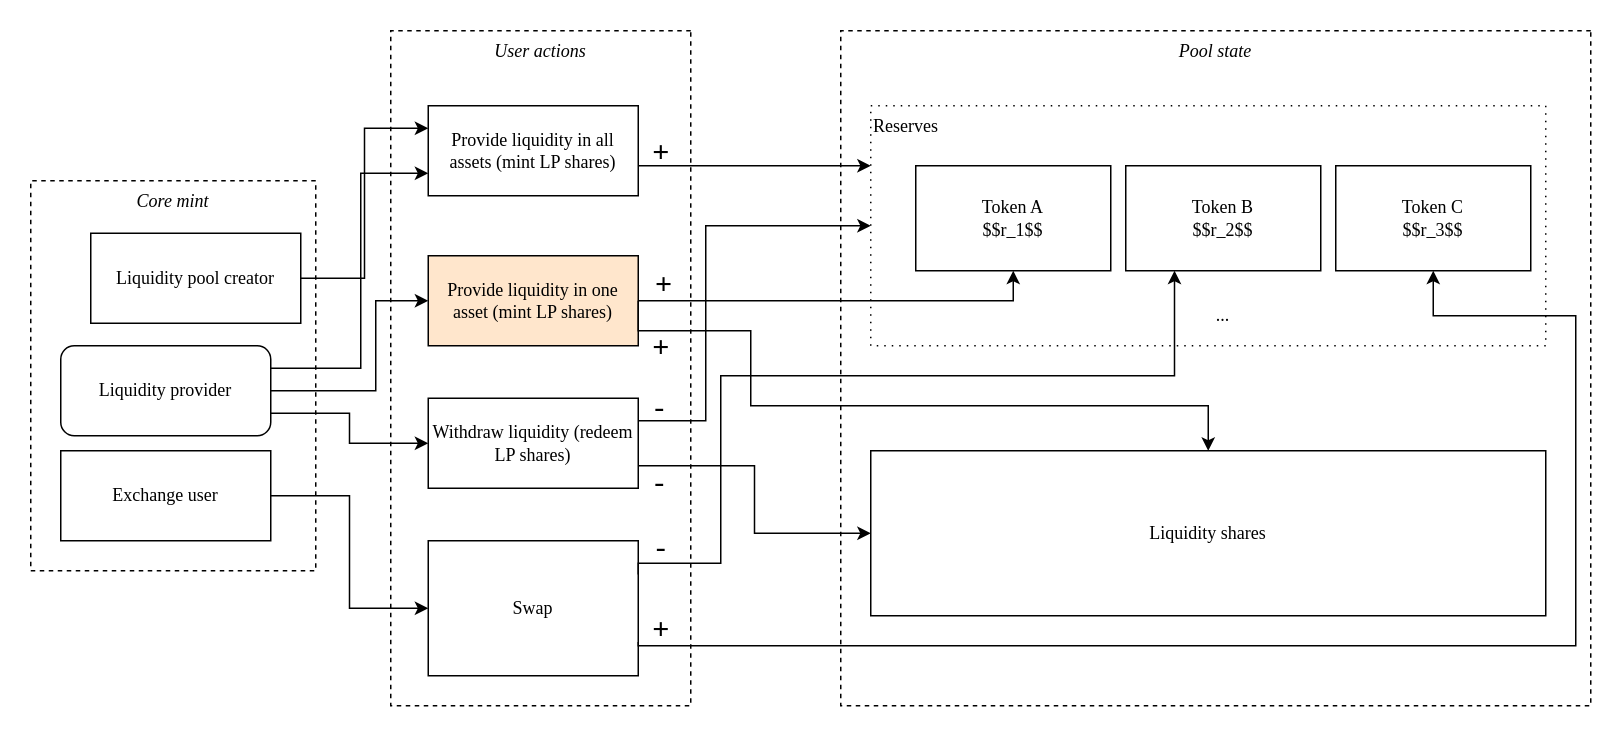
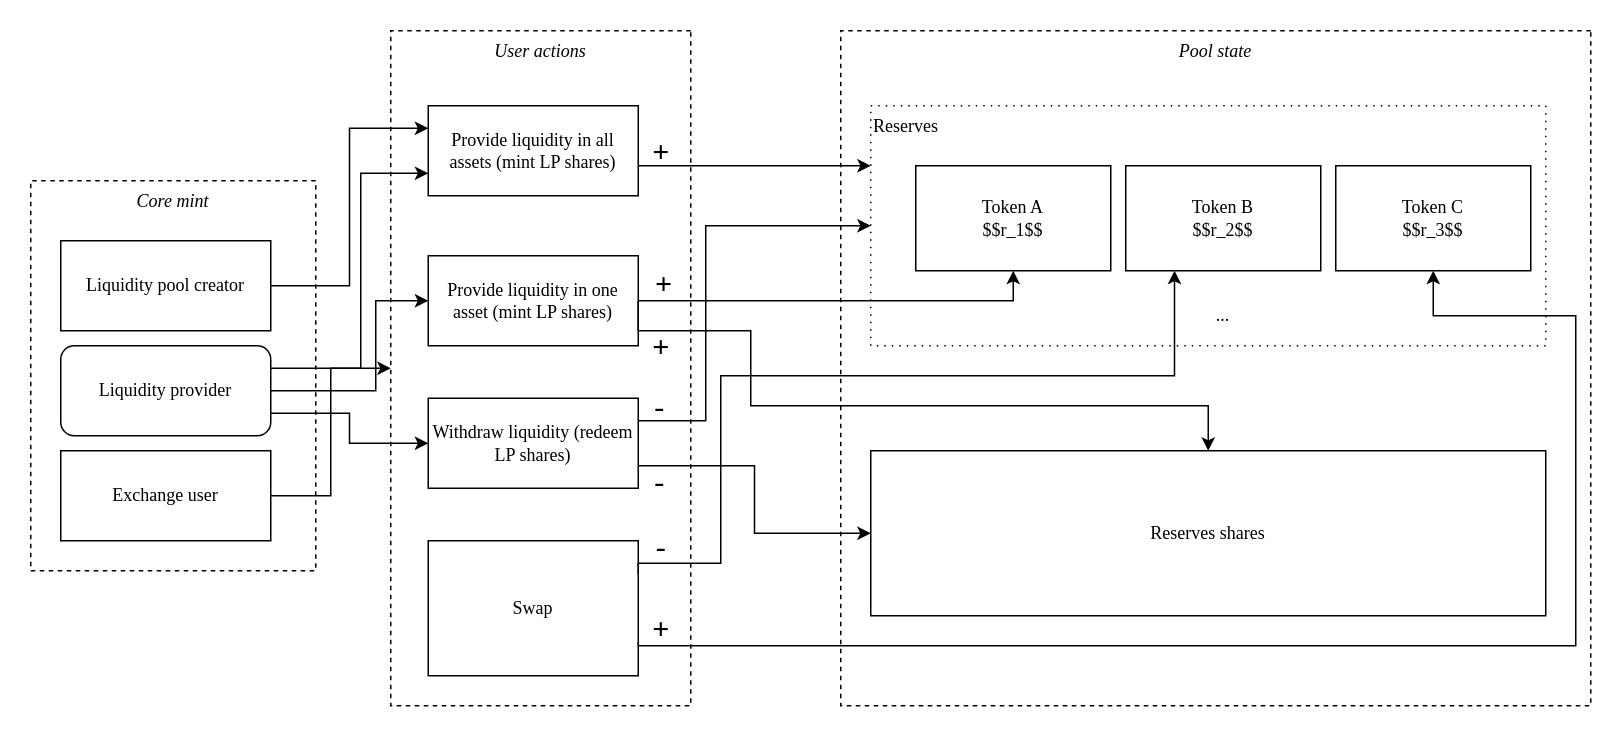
  <mxCell id="0" />
  <mxCell id="1" parent="0" />
  <mxCell id="2" value="&lt;i&gt;Core mint&lt;/i&gt;" style="rounded=0;whiteSpace=wrap;html=1;glass=0;fontFamily=Georgia;dashed=1;verticalAlign=top;flipH=1;" vertex="1" parent="1"><mxGeometry x="20" y="120" width="190" height="260" as="geometry" /></mxCell>
  <mxCell id="3" value="&lt;i&gt;User actions&lt;/i&gt;" style="rounded=0;whiteSpace=wrap;html=1;glass=0;fontFamily=Georgia;dashed=1;verticalAlign=top;flipH=1;" vertex="1" parent="1"><mxGeometry x="260" y="20" width="200" height="450" as="geometry" /></mxCell>
  <mxCell id="4" value="&lt;i&gt;Pool state&lt;/i&gt;" style="rounded=0;whiteSpace=wrap;html=1;glass=0;fontFamily=Georgia;dashed=1;verticalAlign=top;flipH=1;" vertex="1" parent="1"><mxGeometry x="560" y="20" width="500" height="450" as="geometry" /></mxCell>
  <mxCell id="5" style="edgeStyle=orthogonalEdgeStyle;rounded=0;orthogonalLoop=1;jettySize=auto;html=1;exitX=1;exitY=0.5;exitDx=0;exitDy=0;entryX=0;entryY=0.25;entryDx=0;entryDy=0;fontFamily=Georgia;" edge="1" parent="1" source="6" target="14"><mxGeometry relative="1" as="geometry" /></mxCell>
- <mxCell id="6" value="Liquidity pool creator" style="rounded=0;whiteSpace=wrap;html=1;glass=0;fontFamily=Georgia;" vertex="1" parent="1"><mxGeometry x="60" y="155" width="140" height="60" as="geometry" /></mxCell>
+ <mxCell id="6" value="Liquidity pool creator" style="rounded=0;whiteSpace=wrap;html=1;glass=0;fontFamily=Georgia;" vertex="1" parent="1"><mxGeometry x="40" y="160" width="140" height="60" as="geometry" /></mxCell>
  <mxCell id="7" style="edgeStyle=orthogonalEdgeStyle;rounded=0;orthogonalLoop=1;jettySize=auto;html=1;exitX=1;exitY=0.25;exitDx=0;exitDy=0;entryX=0;entryY=0.75;entryDx=0;entryDy=0;fontFamily=Georgia;" edge="1" parent="1" source="10" target="14"><mxGeometry relative="1" as="geometry"><Array as="points"><mxPoint x="240" y="245" /><mxPoint x="240" y="115" /></Array></mxGeometry></mxCell>
  <mxCell id="8" style="edgeStyle=orthogonalEdgeStyle;rounded=0;orthogonalLoop=1;jettySize=auto;html=1;exitX=1;exitY=0.5;exitDx=0;exitDy=0;entryX=0;entryY=0.5;entryDx=0;entryDy=0;fontFamily=Georgia;" edge="1" parent="1" source="10" target="15"><mxGeometry relative="1" as="geometry"><Array as="points"><mxPoint x="250" y="260" /><mxPoint x="250" y="200" /></Array></mxGeometry></mxCell>
  <mxCell id="9" style="edgeStyle=orthogonalEdgeStyle;rounded=0;orthogonalLoop=1;jettySize=auto;html=1;exitX=1;exitY=0.75;exitDx=0;exitDy=0;entryX=0;entryY=0.5;entryDx=0;entryDy=0;fontFamily=Georgia;" edge="1" parent="1" source="10" target="20"><mxGeometry relative="1" as="geometry" /></mxCell>
  <mxCell id="10" value="Liquidity provider" style="whiteSpace=wrap;html=1;glass=0;fontFamily=Georgia;rounded=1;" vertex="1" parent="1"><mxGeometry x="40" y="230" width="140" height="60" as="geometry" /></mxCell>
- <mxCell id="11" style="edgeStyle=orthogonalEdgeStyle;rounded=0;orthogonalLoop=1;jettySize=auto;html=1;exitX=1;exitY=0.5;exitDx=0;exitDy=0;entryX=0;entryY=0.5;entryDx=0;entryDy=0;fontFamily=Georgia;" edge="1" parent="1" source="12" target="21"><mxGeometry relative="1" as="geometry" /></mxCell>
+ <mxCell id="11" style="edgeStyle=orthogonalEdgeStyle;rounded=0;orthogonalLoop=1;jettySize=auto;html=1;exitX=1;exitY=0.5;exitDx=0;exitDy=0;fontFamily=Georgia;" edge="1" parent="1" source="12" target="3"><mxGeometry relative="1" as="geometry" /></mxCell>
  <mxCell id="12" value="Exchange user" style="rounded=0;whiteSpace=wrap;html=1;glass=0;fontFamily=Georgia;" vertex="1" parent="1"><mxGeometry x="40" y="300" width="140" height="60" as="geometry" /></mxCell>
  <mxCell id="13" value="+" style="edgeStyle=orthogonalEdgeStyle;rounded=0;orthogonalLoop=1;jettySize=auto;html=1;exitX=1;exitY=0.25;exitDx=0;exitDy=0;fontFamily=Georgia;fontStyle=1;fontSize=20;verticalAlign=middle;labelBackgroundColor=none;" edge="1" parent="1"><mxGeometry x="-0.556" y="10" relative="1" as="geometry"><mxPoint x="425" y="85" as="sourcePoint" /><mxPoint x="580" y="110" as="targetPoint" /><Array as="points"><mxPoint x="425" y="110" /></Array><mxPoint as="offset" /></mxGeometry></mxCell>
  <mxCell id="14" value="Provide liquidity in all assets (mint LP shares)" style="rounded=0;whiteSpace=wrap;html=1;glass=0;fontFamily=Georgia;" vertex="1" parent="1"><mxGeometry x="285" y="70" width="140" height="60" as="geometry" /></mxCell>
- <mxCell id="15" value="Provide liquidity in one asset (mint LP shares)" style="rounded=0;whiteSpace=wrap;html=1;glass=0;fontFamily=Georgia;fillColor=#ffe6cc;" vertex="1" parent="1"><mxGeometry x="285" y="170" width="140" height="60" as="geometry" /></mxCell>
+ <mxCell id="15" value="Provide liquidity in one asset (mint LP shares)" style="rounded=0;whiteSpace=wrap;html=1;glass=0;fontFamily=Georgia;" vertex="1" parent="1"><mxGeometry x="285" y="170" width="140" height="60" as="geometry" /></mxCell>
  <mxCell id="16" style="edgeStyle=orthogonalEdgeStyle;rounded=0;orthogonalLoop=1;jettySize=auto;html=1;exitX=1;exitY=0.5;exitDx=0;exitDy=0;entryX=0;entryY=0.5;entryDx=0;entryDy=0;fontFamily=Georgia;fontSize=20;" edge="1" parent="1" source="20" target="22"><mxGeometry relative="1" as="geometry"><Array as="points"><mxPoint x="425" y="280" /><mxPoint x="470" y="280" /><mxPoint x="470" y="150" /></Array></mxGeometry></mxCell>
  <mxCell id="17" value="-" style="edgeLabel;html=1;align=center;verticalAlign=middle;resizable=0;points=[];fontSize=20;fontFamily=Georgia;labelBackgroundColor=none;" vertex="1" connectable="0" parent="16"><mxGeometry x="0.06" y="-1" relative="1" as="geometry"><mxPoint x="-33" y="88" as="offset" /></mxGeometry></mxCell>
  <mxCell id="18" style="edgeStyle=orthogonalEdgeStyle;rounded=0;orthogonalLoop=1;jettySize=auto;html=1;exitX=1;exitY=0.75;exitDx=0;exitDy=0;entryX=0;entryY=0.5;entryDx=0;entryDy=0;fontFamily=Georgia;fontSize=20;" edge="1" parent="1" source="20" target="27"><mxGeometry relative="1" as="geometry" /></mxCell>
  <mxCell id="19" value="-" style="edgeLabel;html=1;align=center;verticalAlign=middle;resizable=0;points=[];fontSize=20;fontFamily=Georgia;fontStyle=0;labelBackgroundColor=none;" vertex="1" connectable="0" parent="18"><mxGeometry x="0.3" y="1" relative="1" as="geometry"><mxPoint x="-72" y="-35" as="offset" /></mxGeometry></mxCell>
  <mxCell id="20" value="Withdraw liquidity (redeem LP shares)" style="rounded=0;whiteSpace=wrap;html=1;glass=0;fontFamily=Georgia;" vertex="1" parent="1"><mxGeometry x="285" y="265" width="140" height="60" as="geometry" /></mxCell>
  <mxCell id="21" value="Swap" style="rounded=0;whiteSpace=wrap;html=1;glass=0;fontFamily=Georgia;" vertex="1" parent="1"><mxGeometry x="285" y="360" width="140" height="90" as="geometry" /></mxCell>
  <mxCell id="22" value="Reserves" style="rounded=0;whiteSpace=wrap;html=1;glass=0;fontFamily=Georgia;align=left;verticalAlign=top;dashed=1;dashPattern=1 4;" vertex="1" parent="1"><mxGeometry x="580" y="70" width="450" height="160" as="geometry" /></mxCell>
  <mxCell id="23" value="Token A&lt;br&gt;$$r_1$$" style="rounded=0;whiteSpace=wrap;html=1;glass=0;fontFamily=Georgia;" vertex="1" parent="1"><mxGeometry x="610" y="110" width="130" height="70" as="geometry" /></mxCell>
  <mxCell id="24" value="Token B&lt;br&gt;$$r_2$$" style="rounded=0;whiteSpace=wrap;html=1;glass=0;fontFamily=Georgia;" vertex="1" parent="1"><mxGeometry x="750" y="110" width="130" height="70" as="geometry" /></mxCell>
  <mxCell id="25" value="Token C&lt;br&gt;$$r_3$$" style="rounded=0;whiteSpace=wrap;html=1;glass=0;fontFamily=Georgia;" vertex="1" parent="1"><mxGeometry x="890" y="110" width="130" height="70" as="geometry" /></mxCell>
  <mxCell id="26" value="..." style="text;html=1;strokeColor=none;fillColor=none;align=center;verticalAlign=middle;whiteSpace=wrap;rounded=0;glass=0;dashed=1;dashPattern=1 4;fontFamily=Georgia;" vertex="1" parent="1"><mxGeometry x="795" y="200" width="40" height="20" as="geometry" /></mxCell>
- <mxCell id="27" value="Liquidity shares" style="rounded=0;whiteSpace=wrap;html=1;glass=0;fontFamily=Georgia;" vertex="1" parent="1"><mxGeometry x="580" y="300" width="450" height="110" as="geometry" /></mxCell>
+ <mxCell id="27" value="Reserves shares" style="rounded=0;whiteSpace=wrap;html=1;glass=0;fontFamily=Georgia;" vertex="1" parent="1"><mxGeometry x="580" y="300" width="450" height="110" as="geometry" /></mxCell>
  <mxCell id="28" style="edgeStyle=orthogonalEdgeStyle;rounded=0;orthogonalLoop=1;jettySize=auto;html=1;exitX=1;exitY=0.5;exitDx=0;exitDy=0;entryX=0.5;entryY=1;entryDx=0;entryDy=0;fontFamily=Georgia;fontSize=20;" edge="1" parent="1" source="15" target="23"><mxGeometry relative="1" as="geometry"><Array as="points"><mxPoint x="675" y="200" /></Array></mxGeometry></mxCell>
  <mxCell id="29" value="+" style="edgeLabel;html=1;align=right;verticalAlign=middle;resizable=0;points=[];fontSize=20;fontFamily=Georgia;fontStyle=1;labelBackgroundColor=none;" vertex="1" connectable="0" parent="28"><mxGeometry x="0.104" y="-2" relative="1" as="geometry"><mxPoint x="-126" y="-15" as="offset" /></mxGeometry></mxCell>
  <mxCell id="30" value="+" style="edgeStyle=orthogonalEdgeStyle;rounded=0;orthogonalLoop=1;jettySize=auto;html=1;exitX=1;exitY=0.5;exitDx=0;exitDy=0;fontFamily=Georgia;fontSize=20;fontStyle=1;labelBackgroundColor=none;" edge="1" parent="1"><mxGeometry x="-0.854" y="-10" relative="1" as="geometry"><mxPoint x="425" y="200" as="sourcePoint" /><mxPoint x="805" y="300" as="targetPoint" /><Array as="points"><mxPoint x="425" y="220" /><mxPoint x="500" y="220" /><mxPoint x="500" y="270" /><mxPoint x="805" y="270" /></Array><mxPoint as="offset" /></mxGeometry></mxCell>
  <mxCell id="31" style="edgeStyle=orthogonalEdgeStyle;rounded=0;orthogonalLoop=1;jettySize=auto;html=1;exitX=1;exitY=0.25;exitDx=0;exitDy=0;entryX=0.25;entryY=1;entryDx=0;entryDy=0;fontFamily=Georgia;fontSize=20;" edge="1" parent="1" source="21" target="24"><mxGeometry relative="1" as="geometry"><Array as="points"><mxPoint x="480" y="375" /><mxPoint x="480" y="250" /><mxPoint x="783" y="250" /></Array></mxGeometry></mxCell>
  <mxCell id="32" value="-" style="edgeLabel;html=1;align=center;verticalAlign=middle;resizable=0;points=[];fontSize=20;fontFamily=Georgia;labelBackgroundColor=none;" vertex="1" connectable="0" parent="31"><mxGeometry x="0.281" y="-2" relative="1" as="geometry"><mxPoint x="-212.5" y="110" as="offset" /></mxGeometry></mxCell>
  <mxCell id="33" style="edgeStyle=orthogonalEdgeStyle;rounded=0;orthogonalLoop=1;jettySize=auto;html=1;exitX=1;exitY=0.75;exitDx=0;exitDy=0;entryX=0.5;entryY=1;entryDx=0;entryDy=0;fontFamily=Georgia;fontSize=20;" edge="1" parent="1" source="21" target="25"><mxGeometry relative="1" as="geometry"><Array as="points"><mxPoint x="425" y="430" /><mxPoint x="1050" y="430" /><mxPoint x="1050" y="210" /><mxPoint x="955" y="210" /></Array></mxGeometry></mxCell>
  <mxCell id="34" value="+" style="edgeLabel;html=1;align=center;verticalAlign=middle;resizable=0;points=[];fontSize=20;fontFamily=Georgia;fontStyle=1;labelBackgroundColor=none;" vertex="1" connectable="0" parent="33"><mxGeometry x="-0.09" y="1" relative="1" as="geometry"><mxPoint x="-425.5" y="-12" as="offset" /></mxGeometry></mxCell>
